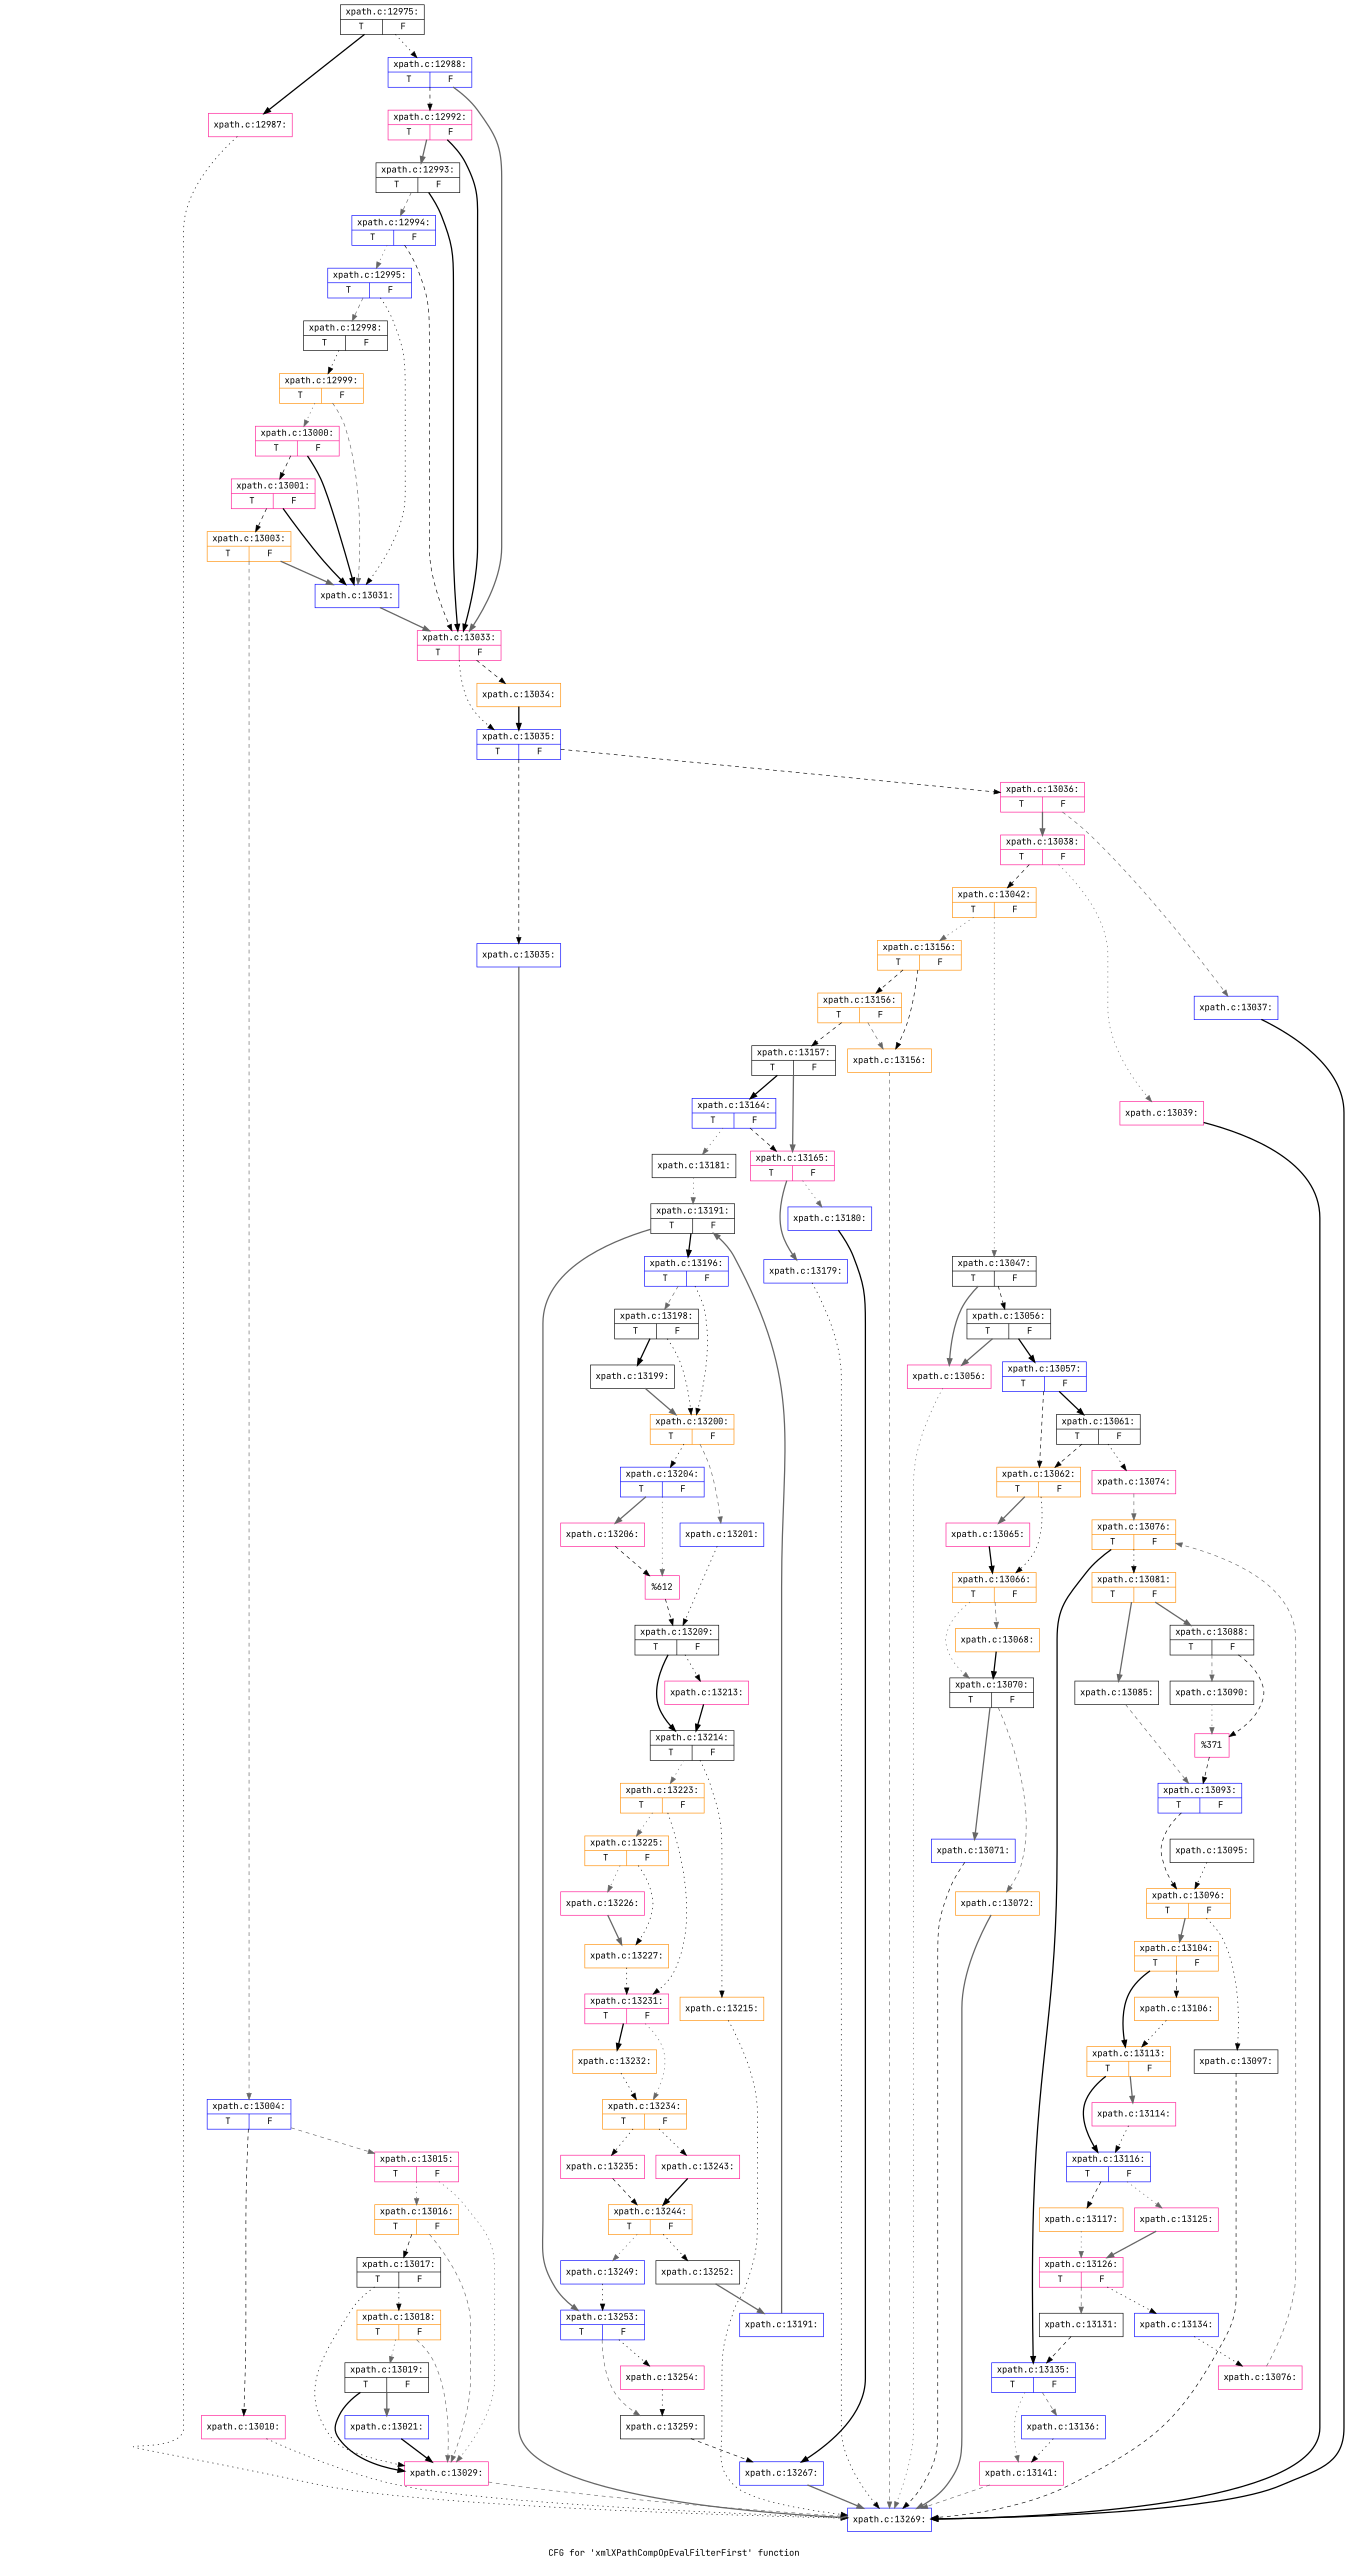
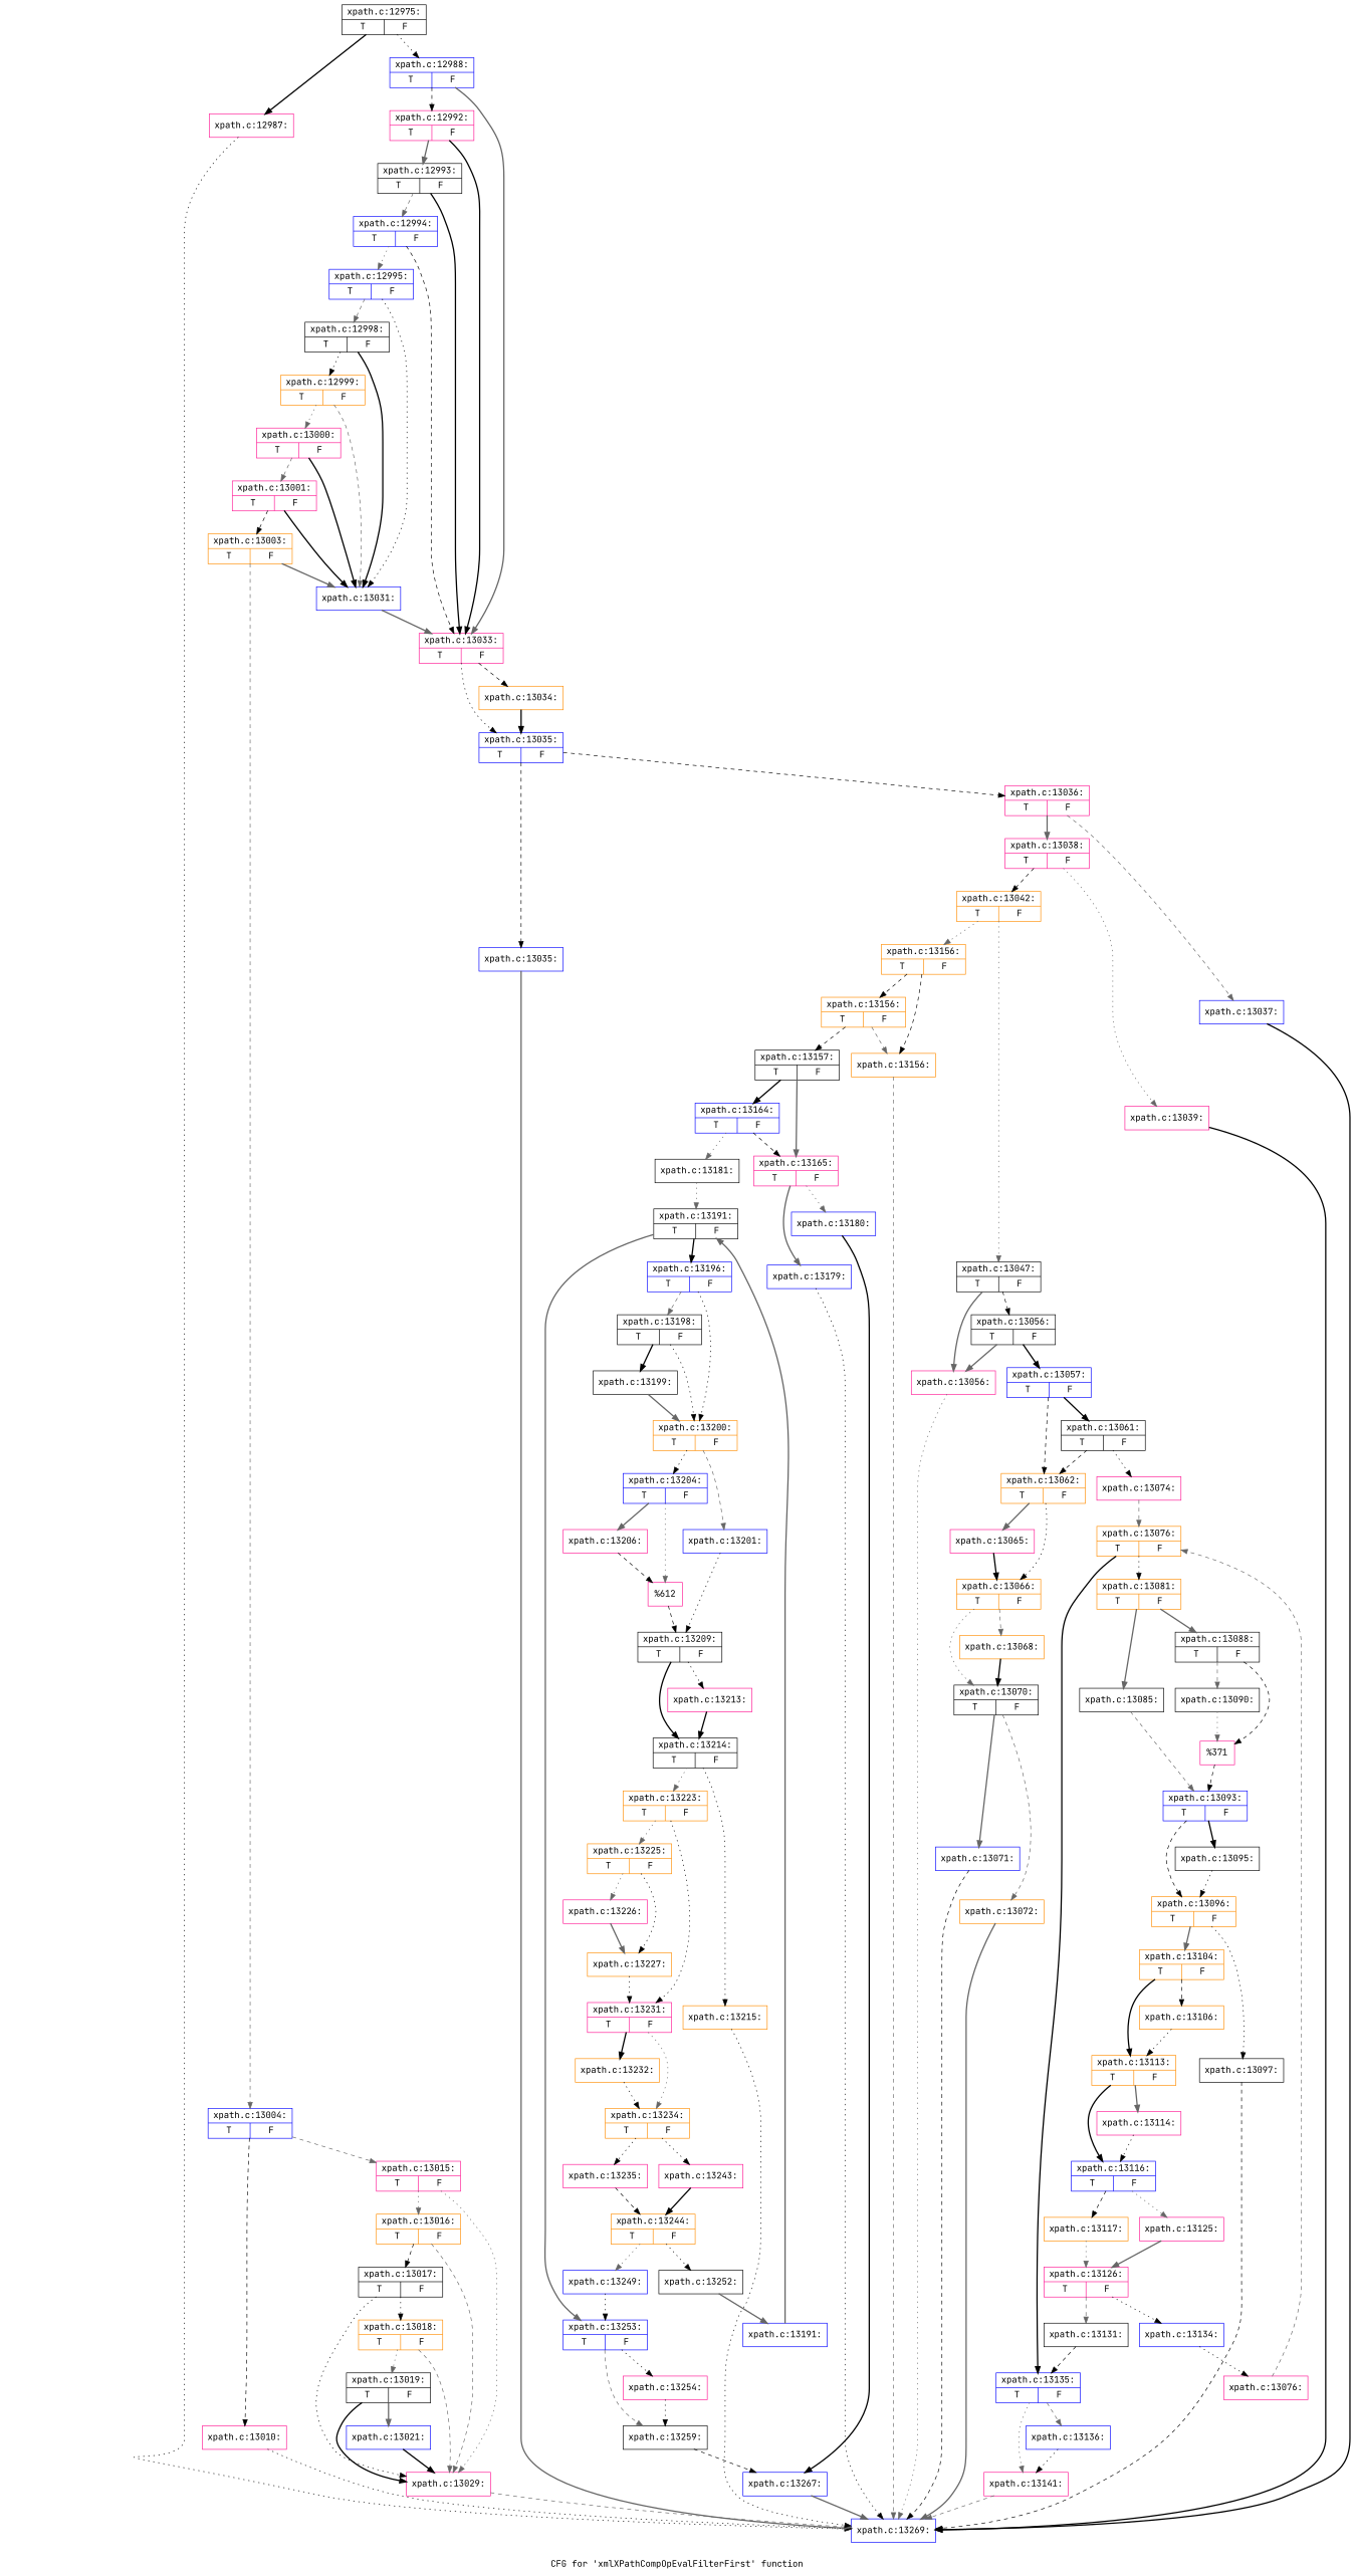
  digraph {
    fontname="JetBrains Mono"
    label="CFG for 'xmlXPathCompOpEvalFilterFirst' function"
    node [color=deeppink fontname="JetBrains Mono" shape=record]
    edge [color=black fontname="JetBrains Mono" style=dotted]
    n1 [color=black label="{xpath.c:12975:|{<s0>T|<s1>F}}"]
    n2 [label="{xpath.c:12987:}"]
    n3 [color=blue label="{xpath.c:12988:|{<s0>T|<s1>F}}"]
    n4 [color=blue label="{xpath.c:13269:}"]
    n5 [label="{xpath.c:12992:|{<s0>T|<s1>F}}"]
    n6 [label="{xpath.c:13033:|{<s0>T|<s1>F}}"]
    n7 [color=black label="{xpath.c:12993:|{<s0>T|<s1>F}}"]
    n8 [color=darkorange label="{xpath.c:13034:}"]
    n9 [color=blue label="{xpath.c:13035:|{<s0>T|<s1>F}}"]
    n10 [color=blue label="{xpath.c:12994:|{<s0>T|<s1>F}}"]
    n11 [color=blue label="{xpath.c:13035:}"]
    n12 [label="{xpath.c:13036:|{<s0>T|<s1>F}}"]
    n13 [color=blue label="{xpath.c:12995:|{<s0>T|<s1>F}}"]
    n14 [color=black label="{xpath.c:12998:|{<s0>T|<s1>F}}"]
    n15 [color=blue label="{xpath.c:13031:}"]
    n16 [color=darkorange label="{xpath.c:12999:|{<s0>T|<s1>F}}"]
    n17 [label="{xpath.c:13000:|{<s0>T|<s1>F}}"]
    n18 [label="{xpath.c:13001:|{<s0>T|<s1>F}}"]
    n19 [color=darkorange label="{xpath.c:13003:|{<s0>T|<s1>F}}"]
    n20 [color=blue label="{xpath.c:13004:|{<s0>T|<s1>F}}"]
    n21 [label="{xpath.c:13010:}"]
    n22 [label="{xpath.c:13015:|{<s0>T|<s1>F}}"]
    n23 [color=darkorange label="{xpath.c:13016:|{<s0>T|<s1>F}}"]
    n24 [label="{xpath.c:13029:}"]
    n25 [color=black label="{xpath.c:13017:|{<s0>T|<s1>F}}"]
    n26 [color=darkorange label="{xpath.c:13018:|{<s0>T|<s1>F}}"]
    n27 [color=black label="{xpath.c:13019:|{<s0>T|<s1>F}}"]
    n28 [color=blue label="{xpath.c:13021:}"]
    n29 [color=blue label="{xpath.c:13037:}"]
    n30 [label="{xpath.c:13038:|{<s0>T|<s1>F}}"]
    n31 [label="{xpath.c:13039:}"]
    n32 [color=darkorange label="{xpath.c:13042:|{<s0>T|<s1>F}}"]
    n33 [color=black label="{xpath.c:13047:|{<s0>T|<s1>F}}"]
    n34 [color=darkorange label="{xpath.c:13156:|{<s0>T|<s1>F}}"]
    n35 [label="{xpath.c:13056:}"]
    n36 [color=black label="{xpath.c:13056:|{<s0>T|<s1>F}}"]
    n37 [color=darkorange label="{xpath.c:13156:}"]
    n38 [color=darkorange label="{xpath.c:13156:|{<s0>T|<s1>F}}"]
    n39 [color=blue label="{xpath.c:13057:|{<s0>T|<s1>F}}"]
    n40 [color=black label="{xpath.c:13157:|{<s0>T|<s1>F}}"]
    n41 [color=darkorange label="{xpath.c:13062:|{<s0>T|<s1>F}}"]
    n42 [color=black label="{xpath.c:13061:|{<s0>T|<s1>F}}"]
    n43 [label="{xpath.c:13065:}"]
    n44 [color=darkorange label="{xpath.c:13066:|{<s0>T|<s1>F}}"]
    n45 [label="{xpath.c:13074:}"]
    n46 [color=darkorange label="{xpath.c:13068:}"]
    n47 [color=black label="{xpath.c:13070:|{<s0>T|<s1>F}}"]
    n48 [color=darkorange label="{xpath.c:13076:|{<s0>T|<s1>F}}"]
    n49 [color=darkorange label="{xpath.c:13081:|{<s0>T|<s1>F}}"]
    n50 [color=blue label="{xpath.c:13135:|{<s0>T|<s1>F}}"]
    n51 [color=blue label="{xpath.c:13071:}"]
    n52 [color=darkorange label="{xpath.c:13072:}"]
    n53 [color=black label="{xpath.c:13085:}"]
    n54 [color=black label="{xpath.c:13088:|{<s0>T|<s1>F}}"]
    n55 [color=blue label="{xpath.c:13136:}"]
    n56 [label="{xpath.c:13141:}"]
    n57 [color=blue label="{xpath.c:13093:|{<s0>T|<s1>F}}"]
    n58 [color=black label="{xpath.c:13090:}"]
    n59 [label="{%371}"]
    n60 [color=black label="{xpath.c:13095:}"]
    n61 [color=darkorange label="{xpath.c:13096:|{<s0>T|<s1>F}}"]
    n62 [color=black label="{xpath.c:13097:}"]
    n63 [color=darkorange label="{xpath.c:13104:|{<s0>T|<s1>F}}"]
    n64 [color=darkorange label="{xpath.c:13106:}"]
    n65 [color=darkorange label="{xpath.c:13113:|{<s0>T|<s1>F}}"]
    n66 [label="{xpath.c:13114:}"]
    n67 [color=blue label="{xpath.c:13116:|{<s0>T|<s1>F}}"]
    n68 [color=darkorange label="{xpath.c:13117:}"]
    n69 [label="{xpath.c:13125:}"]
    n70 [label="{xpath.c:13126:|{<s0>T|<s1>F}}"]
    n71 [color=black label="{xpath.c:13131:}"]
    n72 [color=blue label="{xpath.c:13134:}"]
    n73 [label="{xpath.c:13076:}"]
    n74 [label="{xpath.c:13165:|{<s0>T|<s1>F}}"]
    n75 [color=blue label="{xpath.c:13164:|{<s0>T|<s1>F}}"]
    n76 [color=blue label="{xpath.c:13179:}"]
    n77 [color=blue label="{xpath.c:13180:}"]
    n78 [color=black label="{xpath.c:13181:}"]
    n79 [color=blue label="{xpath.c:13267:}"]
    n80 [color=black label="{xpath.c:13191:|{<s0>T|<s1>F}}"]
    n81 [color=blue label="{xpath.c:13196:|{<s0>T|<s1>F}}"]
    n82 [color=blue label="{xpath.c:13253:|{<s0>T|<s1>F}}"]
    n83 [color=black label="{xpath.c:13198:|{<s0>T|<s1>F}}"]
    n84 [color=darkorange label="{xpath.c:13200:|{<s0>T|<s1>F}}"]
    n85 [label="{xpath.c:13254:}"]
    n86 [color=black label="{xpath.c:13259:}"]
    n87 [color=black label="{xpath.c:13199:}"]
    n88 [color=blue label="{xpath.c:13201:}"]
    n89 [color=blue label="{xpath.c:13204:|{<s0>T|<s1>F}}"]
    n90 [color=black label="{xpath.c:13209:|{<s0>T|<s1>F}}"]
    n91 [label="{xpath.c:13206:}"]
    n92 [label="{%612}"]
    n93 [label="{xpath.c:13213:}"]
    n94 [color=black label="{xpath.c:13214:|{<s0>T|<s1>F}}"]
    n95 [color=darkorange label="{xpath.c:13215:}"]
    n96 [color=darkorange label="{xpath.c:13223:|{<s0>T|<s1>F}}"]
    n97 [color=darkorange label="{xpath.c:13225:|{<s0>T|<s1>F}}"]
    n98 [label="{xpath.c:13231:|{<s0>T|<s1>F}}"]
    n99 [label="{xpath.c:13226:}"]
    n100 [color=darkorange label="{xpath.c:13227:}"]
    n101 [color=darkorange label="{xpath.c:13232:}"]
    n102 [color=darkorange label="{xpath.c:13234:|{<s0>T|<s1>F}}"]
    n103 [label="{xpath.c:13235:}"]
    n104 [label="{xpath.c:13243:}"]
    n105 [color=darkorange label="{xpath.c:13244:|{<s0>T|<s1>F}}"]
    n106 [color=blue label="{xpath.c:13249:}"]
    n107 [color=black label="{xpath.c:13252:}"]
    n108 [color=blue label="{xpath.c:13191:}"]
    n1 -> n2 [style=bold]
    n1 -> n3
    n2 -> n4
    n3 -> n5 [style=dashed]
    n3 -> n6 [color=gray40 style=bold]
    n5 -> n6 [style=bold]
    n5 -> n7 [color=gray40 style=bold]
    n6 -> n8 [style=dashed]
    n6 -> n9
    n7 -> n6 [style=bold]
    n7 -> n10 [color=gray40 style=dashed]
    n8 -> n9 [style=bold]
    n9 -> n11 [style=dashed]
    n9 -> n12 [style=dashed]
    n10 -> n6 [style=dashed]
    n10 -> n13 [color=gray40]
    n11 -> n4 [color=gray40 style=bold]
    n12 -> n29 [color=gray40 style=dashed]
    n12 -> n30 [color=gray40 style=bold]
    n13 -> n14 [color=gray40 style=dashed]
    n13 -> n15
+   n14 -> n15 [style=bold]
    n14 -> n16
    n15 -> n6 [color=gray40 style=bold]
    n16 -> n15 [color=gray40 style=dashed]
    n16 -> n17 [color=gray40]
    n17 -> n15 [style=bold]
-   n17 -> n18 [style=dashed]
+   n17 -> n18 [color=gray40 style=dashed]
    n18 -> n15 [style=bold]
    n18 -> n19 [style=dashed]
    n19 -> n15 [color=gray40 style=bold]
    n19 -> n20 [color=gray40 style=dashed]
    n20 -> n21 [style=dashed]
    n20 -> n22 [color=gray40 style=dashed]
    n21 -> n4
    n22 -> n23 [color=gray40]
    n22 -> n24 [color=gray40]
    n23 -> n24 [color=gray40 style=dashed]
    n23 -> n25 [style=dashed]
    n24 -> n4 [color=gray40 style=dashed]
    n25 -> n24
    n25 -> n26
    n26 -> n24 [color=gray40 style=dashed]
    n26 -> n27 [color=gray40]
    n27 -> n24 [style=bold]
    n27 -> n28 [color=gray40 style=bold]
    n28 -> n24 [style=bold]
    n29 -> n4 [style=bold]
    n30 -> n31 [color=gray40]
    n30 -> n32 [style=dashed]
    n31 -> n4 [style=bold]
    n32 -> n33 [color=gray40]
    n32 -> n34 [color=gray40]
    n33 -> n35 [color=gray40 style=bold]
    n33 -> n36 [style=dashed]
    n34 -> n37 [style=dashed]
    n34 -> n38 [style=dashed]
    n35 -> n4 [color=gray40]
    n36 -> n35 [color=gray40 style=bold]
    n36 -> n39 [style=bold]
    n37 -> n4 [color=gray40 style=dashed]
    n38 -> n37 [color=gray40 style=dashed]
    n38 -> n40 [style=dashed]
    n39 -> n41 [style=dashed]
    n39 -> n42 [style=bold]
    n40 -> n74 [color=gray40 style=bold]
    n40 -> n75 [style=bold]
    n41 -> n43 [color=gray40 style=bold]
    n41 -> n44
    n42 -> n41 [style=dashed]
    n42 -> n45
    n43 -> n44 [style=bold]
    n44 -> n46 [color=gray40 style=dashed]
    n44 -> n47 [color=gray40]
    n45 -> n48 [color=gray40 style=dashed]
    n46 -> n47 [style=bold]
    n47 -> n51 [color=gray40 style=bold]
    n47 -> n52 [color=gray40 style=dashed]
    n48 -> n49
    n48 -> n50 [style=bold]
    n49 -> n53 [color=gray40 style=bold]
    n49 -> n54 [color=gray40 style=bold]
    n50 -> n55 [color=gray40 style=dashed]
    n50 -> n56 [color=gray40]
    n51 -> n4 [style=dashed]
    n52 -> n4 [color=gray40 style=bold]
    n53 -> n57 [color=gray40 style=dashed]
    n54 -> n58 [color=gray40 style=dashed]
    n54 -> n59 [style=dashed]
    n55 -> n56
    n56 -> n4 [color=gray40 style=dashed]
+   n57 -> n60 [style=bold]
    n57 -> n61 [style=dashed]
    n58 -> n59 [color=gray40]
    n59 -> n57 [style=dashed]
    n60 -> n61
    n61 -> n62
    n61 -> n63 [color=gray40 style=bold]
    n62 -> n4 [style=dashed]
    n63 -> n64 [style=dashed]
    n63 -> n65 [style=bold]
    n64 -> n65
    n65 -> n66 [color=gray40 style=bold]
    n65 -> n67 [style=bold]
    n66 -> n67
    n67 -> n68 [style=dashed]
    n67 -> n69 [color=gray40]
    n68 -> n70 [color=gray40]
    n69 -> n70 [color=gray40 style=bold]
    n70 -> n71 [color=gray40 style=dashed]
    n70 -> n72
    n71 -> n50 [style=dashed]
    n72 -> n73
    n73 -> n48 [color=gray40 style=dashed]
    n74 -> n76 [color=gray40 style=bold]
    n74 -> n77 [color=gray40]
    n75 -> n74 [style=dashed]
    n75 -> n78 [color=gray40]
    n76 -> n4
    n77 -> n79 [style=bold]
    n78 -> n80 [color=gray40]
    n79 -> n4 [color=gray40 style=bold]
    n80 -> n81 [style=bold]
    n80 -> n82 [color=gray40 style=bold]
    n81 -> n83 [color=gray40 style=dashed]
    n81 -> n84
    n82 -> n85
    n82 -> n86 [color=gray40 style=dashed]
    n83 -> n84
    n83 -> n87 [style=bold]
    n84 -> n88 [color=gray40 style=dashed]
    n84 -> n89
    n85 -> n86
    n86 -> n79 [style=dashed]
    n87 -> n84 [color=gray40 style=bold]
    n88 -> n90
    n89 -> n91 [color=gray40 style=bold]
    n89 -> n92 [color=gray40]
    n90 -> n93
    n90 -> n94 [style=bold]
    n91 -> n92 [style=dashed]
    n92 -> n90 [style=dashed]
    n93 -> n94 [style=bold]
    n94 -> n95
    n94 -> n96 [color=gray40]
    n95 -> n4
    n96 -> n97 [color=gray40]
    n96 -> n98
    n97 -> n99 [color=gray40]
    n97 -> n100
    n98 -> n101 [style=bold]
    n98 -> n102 [color=gray40]
    n99 -> n100 [color=gray40 style=bold]
    n100 -> n98
    n101 -> n102
    n102 -> n103
    n102 -> n104
    n103 -> n105 [style=dashed]
    n104 -> n105 [style=bold]
    n105 -> n106 [color=gray40]
    n105 -> n107
    n106 -> n82
    n107 -> n108 [color=gray40 style=bold]
    n108 -> n80 [color=gray40 style=bold]
  }
